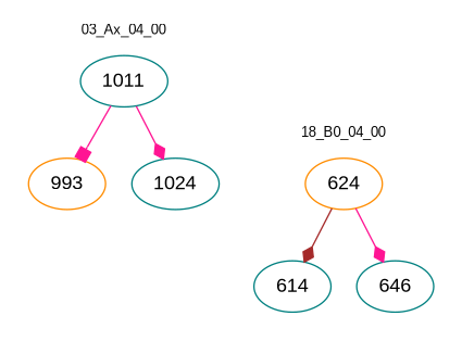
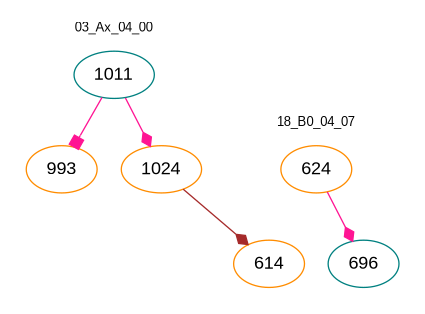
  digraph {
    fontname="Liberation Sans"
    node [color=teal fontname="Liberation Sans"]
    edge [arrowhead=diamond color=deeppink fontname="Liberation Sans"]
    n1 [label=1011]
    n2 [color=darkorange label=993]
-   n3 [label=1024]
+   n3 [color=darkorange label=1024]
    n4 [color=darkorange label=624]
-   n5 [label=614]
-   n6 [label=646]
+   n5 [color=darkorange label=614]
+   n6 [label=696]
    subgraph cluster_1 {
      color=white
      fontsize=10
      label="03_Ax_04_00"
      n1
      n2
      n3
    }
    subgraph cluster_2 {
      color=white
      fontsize=10
-     label="18_B0_04_00"
+     label="18_B0_04_07"
      n4
      n5
      n6
    }
    n1 -> n2 [arrowhead=box]
    n1 -> n3
-   n4 -> n5 [color=brown]
+   n3 -> n5 [color=brown]
    n4 -> n6
  }
